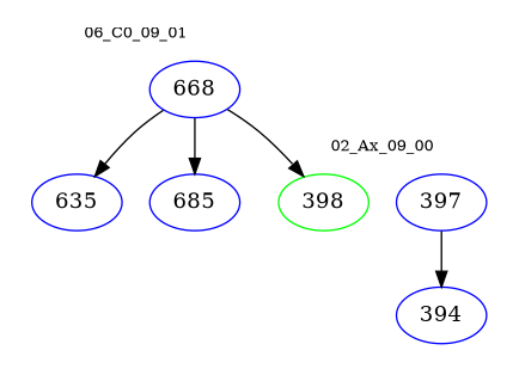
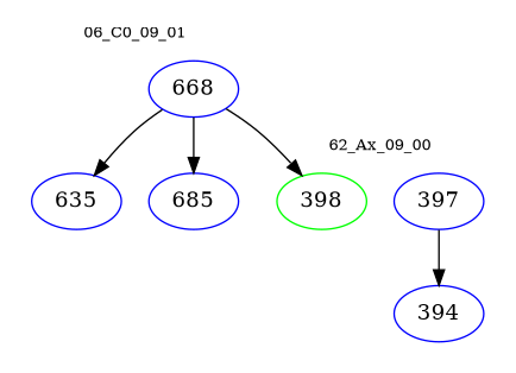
  digraph {
    node [color=blue]
    edge [color=black]
    n1 [label=397]
    n2 [label=394]
    n3 [color=green label=398]
    n4 [label=668]
    n5 [label=635]
    n6 [label=685]
    subgraph cluster_1 {
      color=white
      fontsize=10
-     label="02_Ax_09_00"
+     label="62_Ax_09_00"
      n1
      n2
      n3
    }
    subgraph cluster_2 {
      color=white
      fontsize=10
      label="06_C0_09_01"
      n4
      n5
      n6
    }
    n1 -> n2
    n4 -> n3
    n4 -> n5
    n4 -> n6
  }
